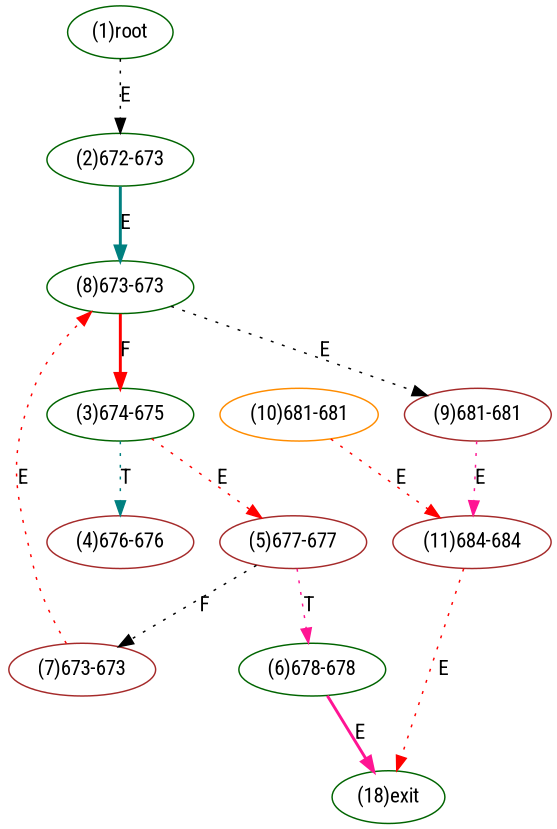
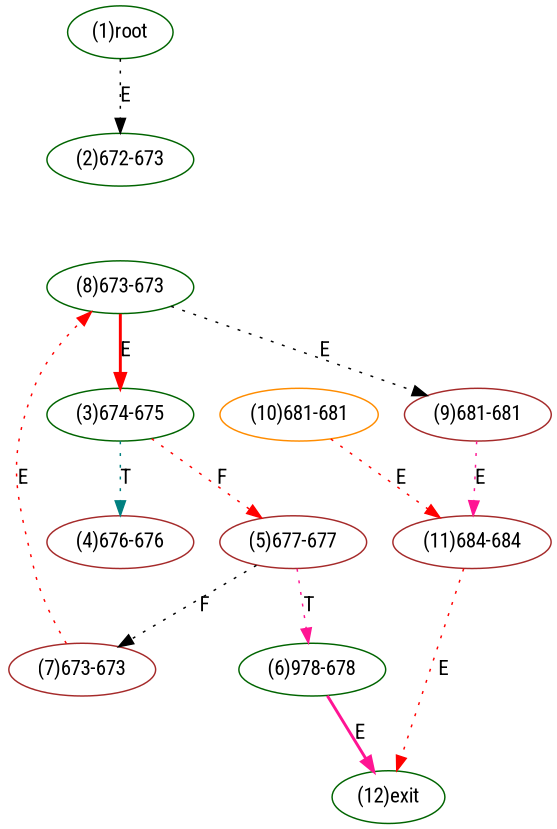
  digraph {
    fontname="Roboto Condensed"
    node [color=darkgreen fontname="Roboto Condensed"]
    edge [color=red fontname="Roboto Condensed" style=dotted]
    n1 [label="(1)root"]
    n2 [label="(2)672-673"]
    n3 [label="(8)673-673"]
    n4 [label="(3)674-675"]
    n5 [color=brown label="(9)681-681"]
    n6 [color=brown label="(4)676-676"]
    n7 [color=brown label="(5)677-677"]
-   n8 [label="(6)678-678"]
+   n8 [label="(6)978-678"]
    n9 [color=brown label="(7)673-673"]
-   n10 [label="(18)exit"]
+   n10 [label="(12)exit"]
    n11 [color=brown label="(11)684-684"]
    n12 [color=darkorange label="(10)681-681"]
    n1 -> n2 [color=black label=E]
-   n2 -> n3 [color=teal label=E style=bold]
-   n3 -> n4 [label=F style=bold]
+   n3 -> n4 [label=E style=bold]
    n3 -> n5 [color=black label=E]
    n4 -> n6 [color=teal label=T]
-   n4 -> n7 [label=E]
+   n4 -> n7 [label=F]
    n5 -> n11 [color=deeppink label=E]
    n7 -> n8 [color=deeppink label=T]
    n7 -> n9 [color=black label=F]
    n8 -> n10 [color=deeppink label=E style=bold]
    n9 -> n3 [label=E]
    n11 -> n10 [label=E]
    n12 -> n11 [label=E]
  }
